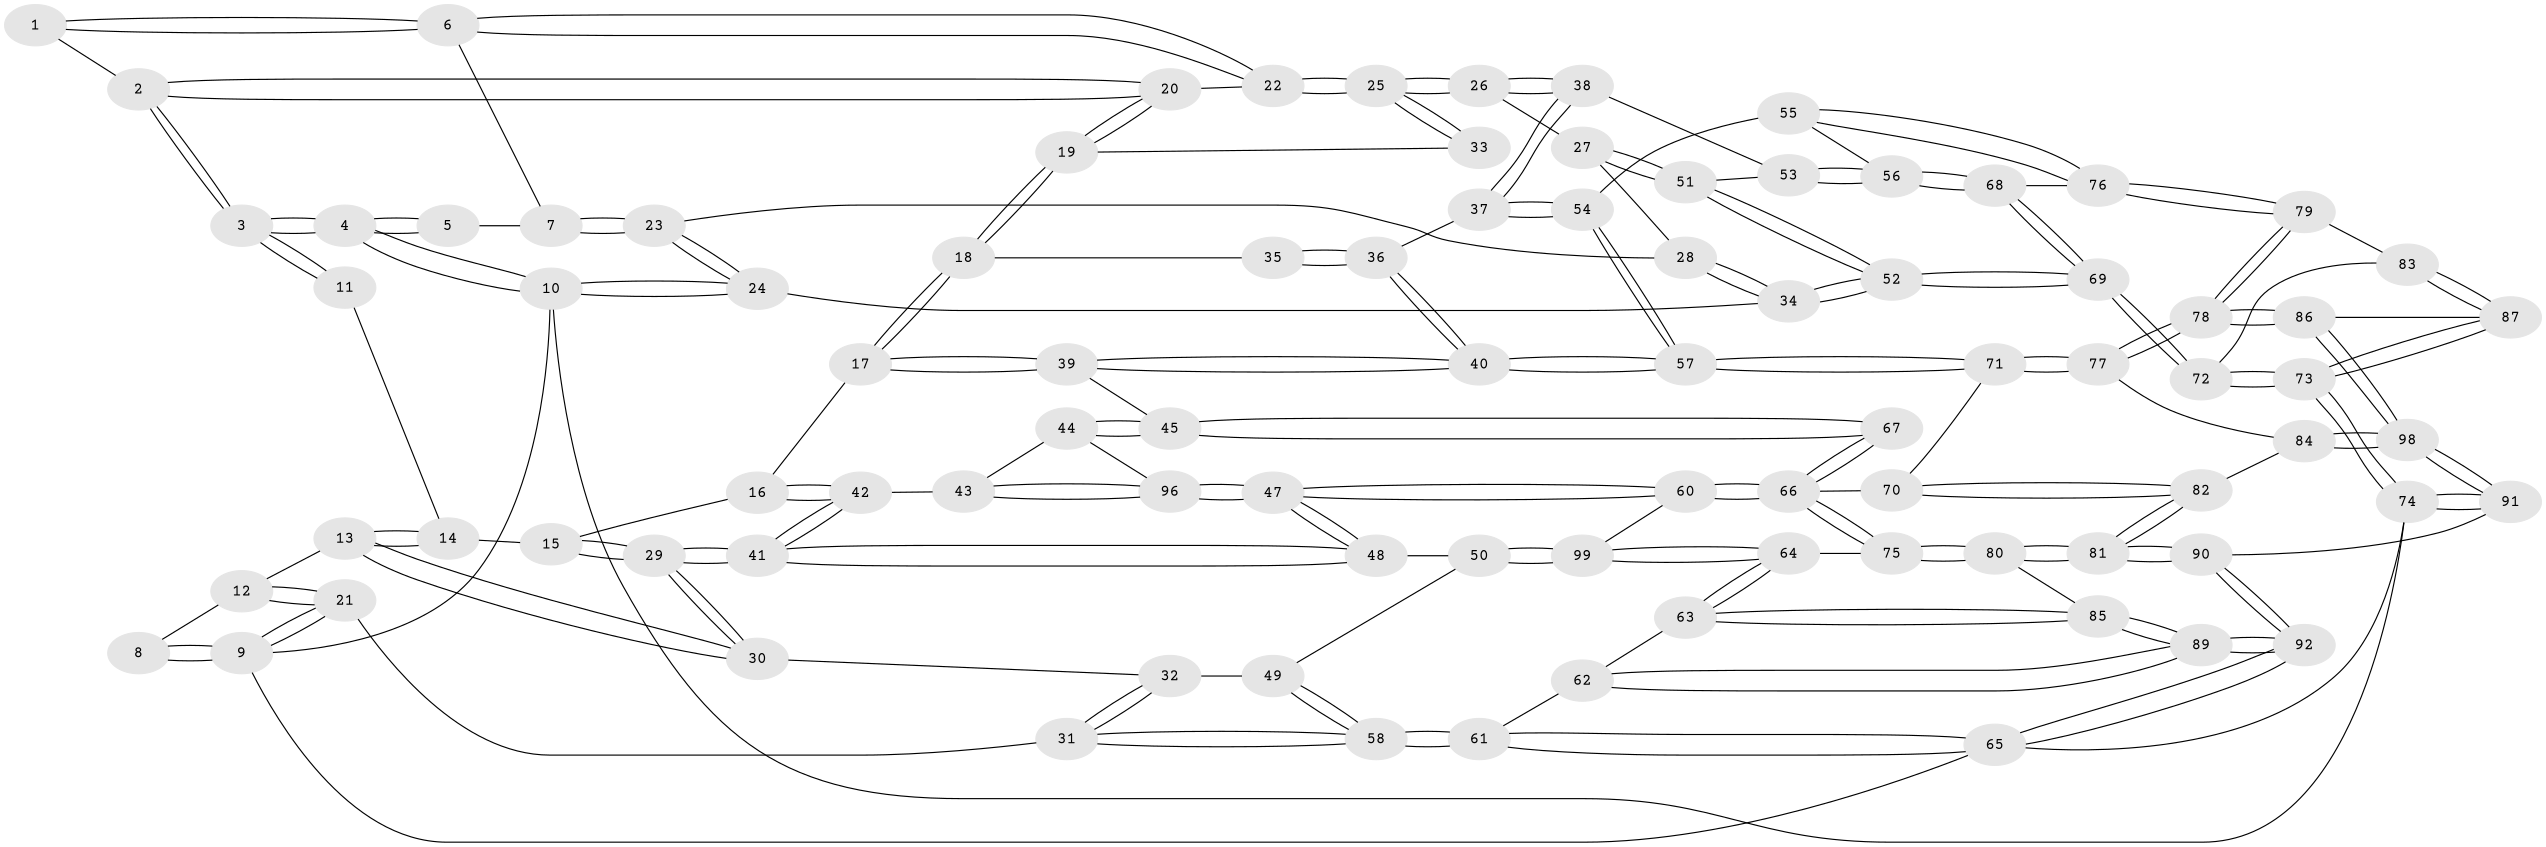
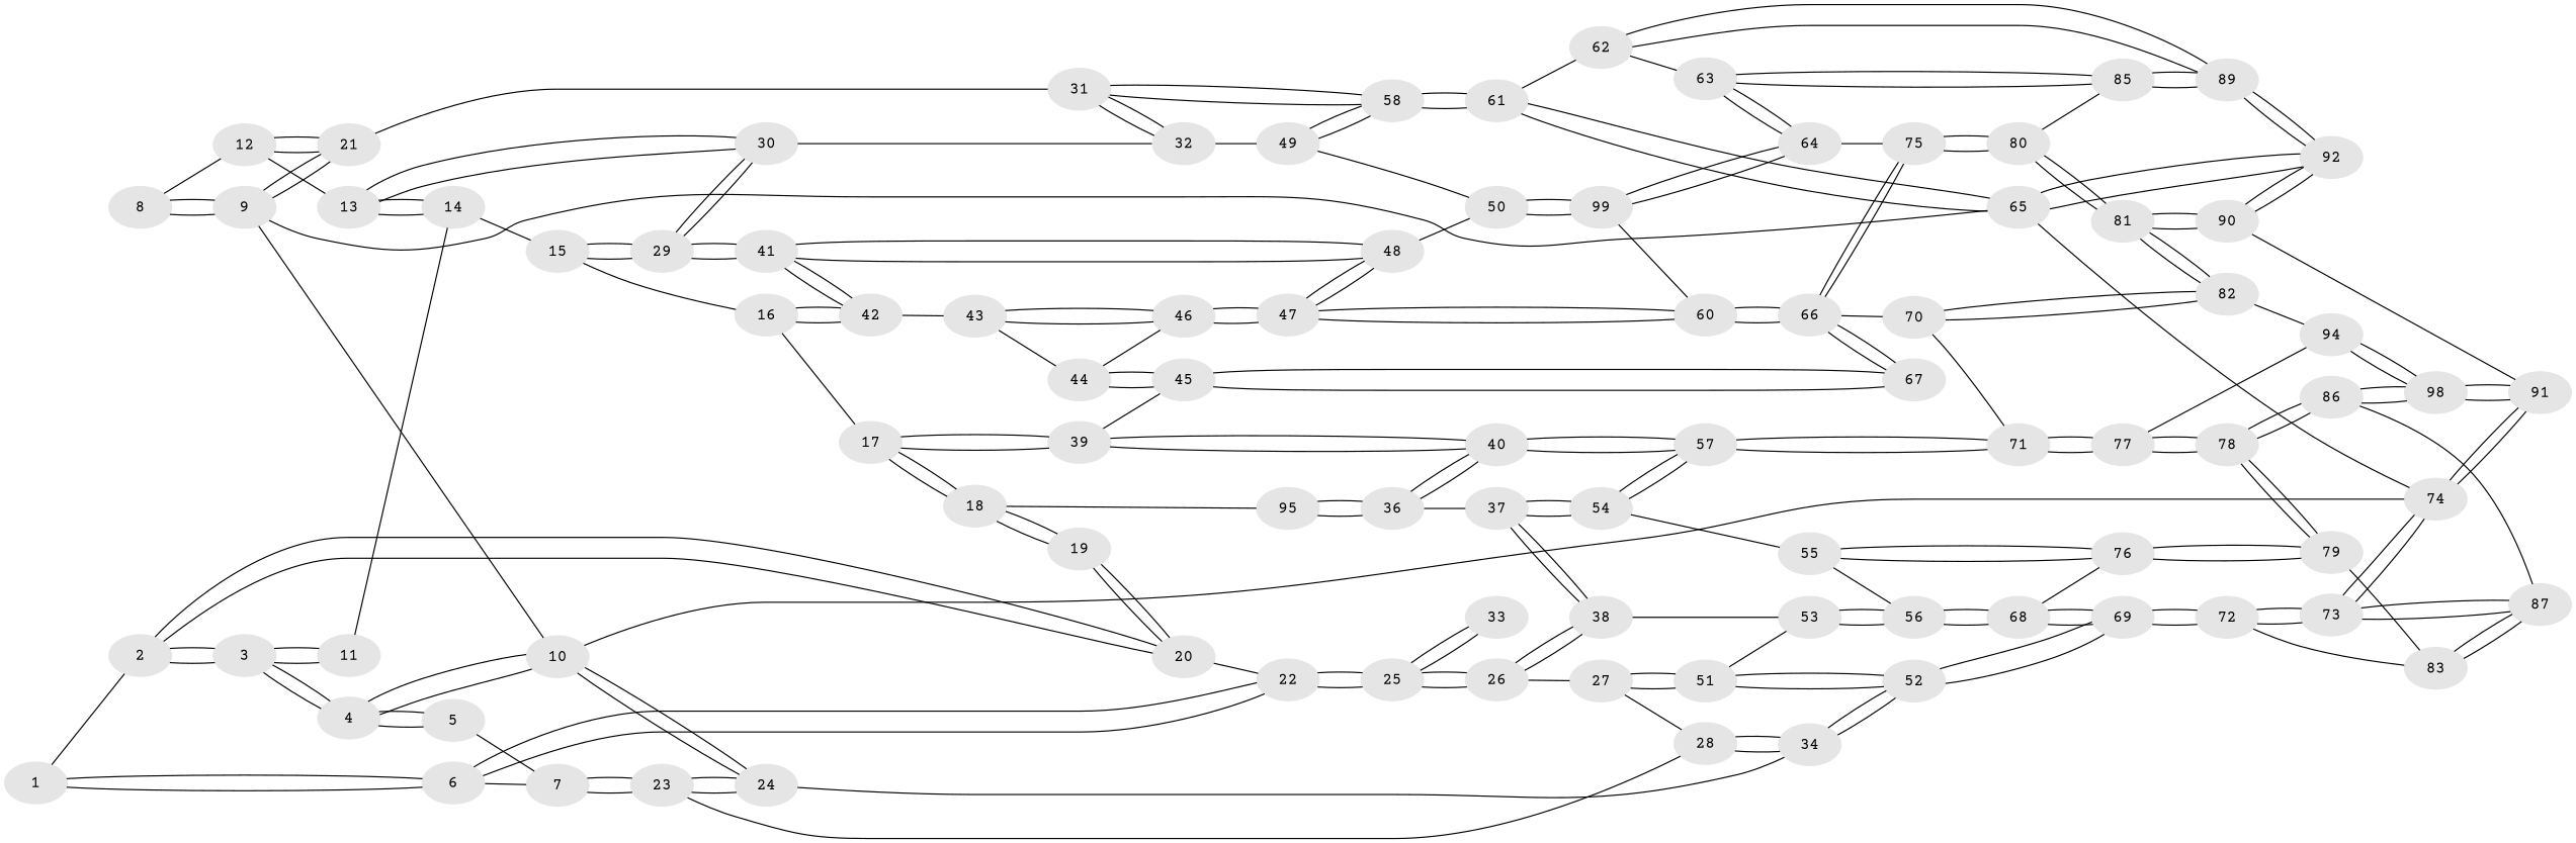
  graph {
    fontname="Courier Prime"
    rankdir=LR
    node [color=gray90 fontname="Courier Prime" style=filled]
    edge [fontname="Courier Prime"]
    1
    2
    6
    3
    20
    7
    22
    4
    11
    5
    10
    14
    24
    74
    23
    25
    28
    8
    9
    12
    21
    65
    13
    31
    92
    34
    91
    15
    30
    32
    16
    29
    17
    42
    41
    18
    39
    43
    19
-   35
+   35 [label=95]
    40
    45
    33
    36
    58
    26
    52
    27
    38
    51
    53
    48
    49
    61
    50
    69
    37
    54
    57
    55
    56
    67
    71
    44
-   46 [label=96]
+   46
    47
    60
    66
    n69 [label=99]
    64
    72
    68
    76
    79
    77
    62
    75
    70
    63
    89
    85
    80
    82
    73
    83
-   84
+   84 [label=94]
    78
    87
    81
    86
    n91 [label=98]
    90
    1 -- 2
    1 -- 6
    1 -- 6
    2 -- 3
    2 -- 3
    2 -- 20
    2 -- 20
    6 -- 7
    6 -- 22
    6 -- 22
    3 -- 4
    3 -- 4
    3 -- 11
    3 -- 11
    20 -- 22
    7 -- 23
    7 -- 23
    22 -- 25
    22 -- 25
    4 -- 5
    4 -- 5
    4 -- 10
    4 -- 10
    11 -- 14
    5 -- 7
    10 -- 24
    10 -- 24
    10 -- 74
    14 -- 15
    24 -- 34
    74 -- 91
    74 -- 91
    23 -- 24
    23 -- 24
    23 -- 28
    25 -- 33
    25 -- 33
    25 -- 26
    25 -- 26
    28 -- 34
    28 -- 34
    8 -- 9
    8 -- 9
    8 -- 12
    9 -- 10
    9 -- 21
    9 -- 21
    9 -- 65
    12 -- 21
    12 -- 21
    12 -- 13
    21 -- 31
    65 -- 74
    65 -- 92
    65 -- 92
    13 -- 14
    13 -- 14
    13 -- 30
    13 -- 30
    31 -- 32
    31 -- 32
    31 -- 58
    31 -- 58
    34 -- 52
    34 -- 52
    15 -- 16
    15 -- 29
    15 -- 29
    30 -- 32
    32 -- 49
    16 -- 17
    16 -- 42
    16 -- 42
    29 -- 30
    29 -- 30
    29 -- 41
    29 -- 41
    17 -- 18
    17 -- 18
    17 -- 39
    17 -- 39
    42 -- 43
    41 -- 42
    41 -- 42
    41 -- 48
    41 -- 48
    18 -- 19
    18 -- 19
    18 -- 35
    39 -- 40
    39 -- 40
    39 -- 45
    43 -- 44
    43 -- 46
    43 -- 46
    19 -- 20
    19 -- 20
-   19 -- 33
    35 -- 36
    35 -- 36
    40 -- 57
    40 -- 57
    45 -- 67
    45 -- 67
    36 -- 40
    36 -- 40
    36 -- 37
    58 -- 61
    58 -- 61
    26 -- 27
    26 -- 38
    26 -- 38
    52 -- 69
    52 -- 69
    27 -- 28
    27 -- 51
    27 -- 51
    38 -- 53
    51 -- 52
    51 -- 52
    51 -- 53
    53 -- 56
    53 -- 56
    48 -- 50
    49 -- 58
    49 -- 58
    49 -- 50
    61 -- 65
    61 -- 65
    61 -- 62
    50 -- n69
    50 -- n69
    69 -- 72
    69 -- 72
    37 -- 38
    37 -- 38
    37 -- 54
    37 -- 54
    54 -- 57
    54 -- 57
    54 -- 55
    57 -- 71
    57 -- 71
    55 -- 56
    55 -- 76
    55 -- 76
    56 -- 68
    56 -- 68
    71 -- 77
    71 -- 77
    44 -- 45
    44 -- 45
    44 -- 46
    46 -- 47
    46 -- 47
    47 -- 48
    47 -- 48
    47 -- 60
    47 -- 60
    60 -- 66
    60 -- 66
    66 -- 67
    66 -- 67
    66 -- 75
    66 -- 75
    66 -- 70
    n69 -- 60
    n69 -- 64
    n69 -- 64
    64 -- 75
    72 -- 73
    72 -- 73
    72 -- 83
    68 -- 69
    68 -- 69
    68 -- 76
    76 -- 79
    76 -- 79
    79 -- 83
    77 -- 84
    77 -- 78
    77 -- 78
    62 -- 63
    62 -- 89
    62 -- 89
    75 -- 80
    75 -- 80
    70 -- 71
    70 -- 82
    70 -- 82
    63 -- 64
    63 -- 64
    63 -- 85
    63 -- 85
    89 -- 92
    89 -- 92
    85 -- 89
    85 -- 89
    80 -- 85
    80 -- 81
    80 -- 81
    82 -- 84
    73 -- 74
    73 -- 74
    73 -- 87
    73 -- 87
    83 -- 87
    83 -- 87
    84 -- n91
    84 -- n91
    78 -- 79
    78 -- 79
    78 -- 86
    78 -- 86
    81 -- 82
    81 -- 82
    81 -- 90
    81 -- 90
    86 -- 87
    86 -- n91
    86 -- n91
    n91 -- 91
    n91 -- 91
    90 -- 92
    90 -- 92
    90 -- 91
  }
